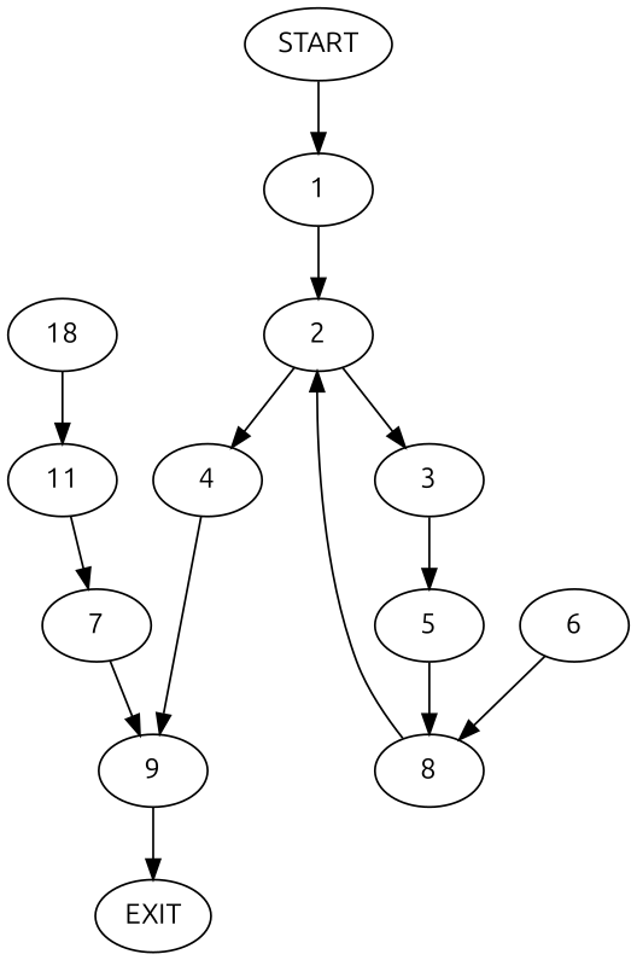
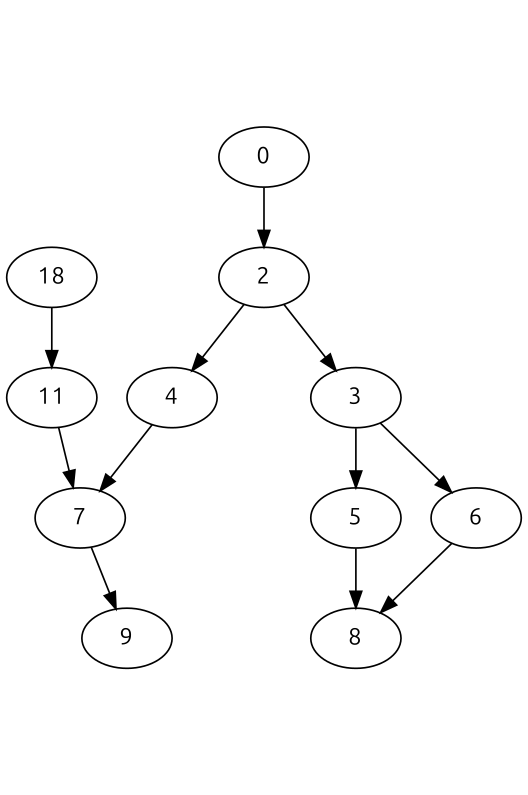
  digraph {
    fontname=Ubuntu
    node [fontname=Ubuntu]
    edge [fontname=Ubuntu]
-   n1 [label=START]
-   1
+   1 [label=0]
    2
-   n4 [label=EXIT]
    3
    4
    5
    6
    7
    8
    9
    11
    n13 [label=18]
-   n1 -> 1
    1 -> 2
    2 -> 3
    2 -> 4
    3 -> 5
-   4 -> 9
+   3 -> 6
+   4 -> 7
    5 -> 8
    6 -> 8
    7 -> 9
-   8 -> 2
-   9 -> n4
    11 -> 7
    n13 -> 11
  }
